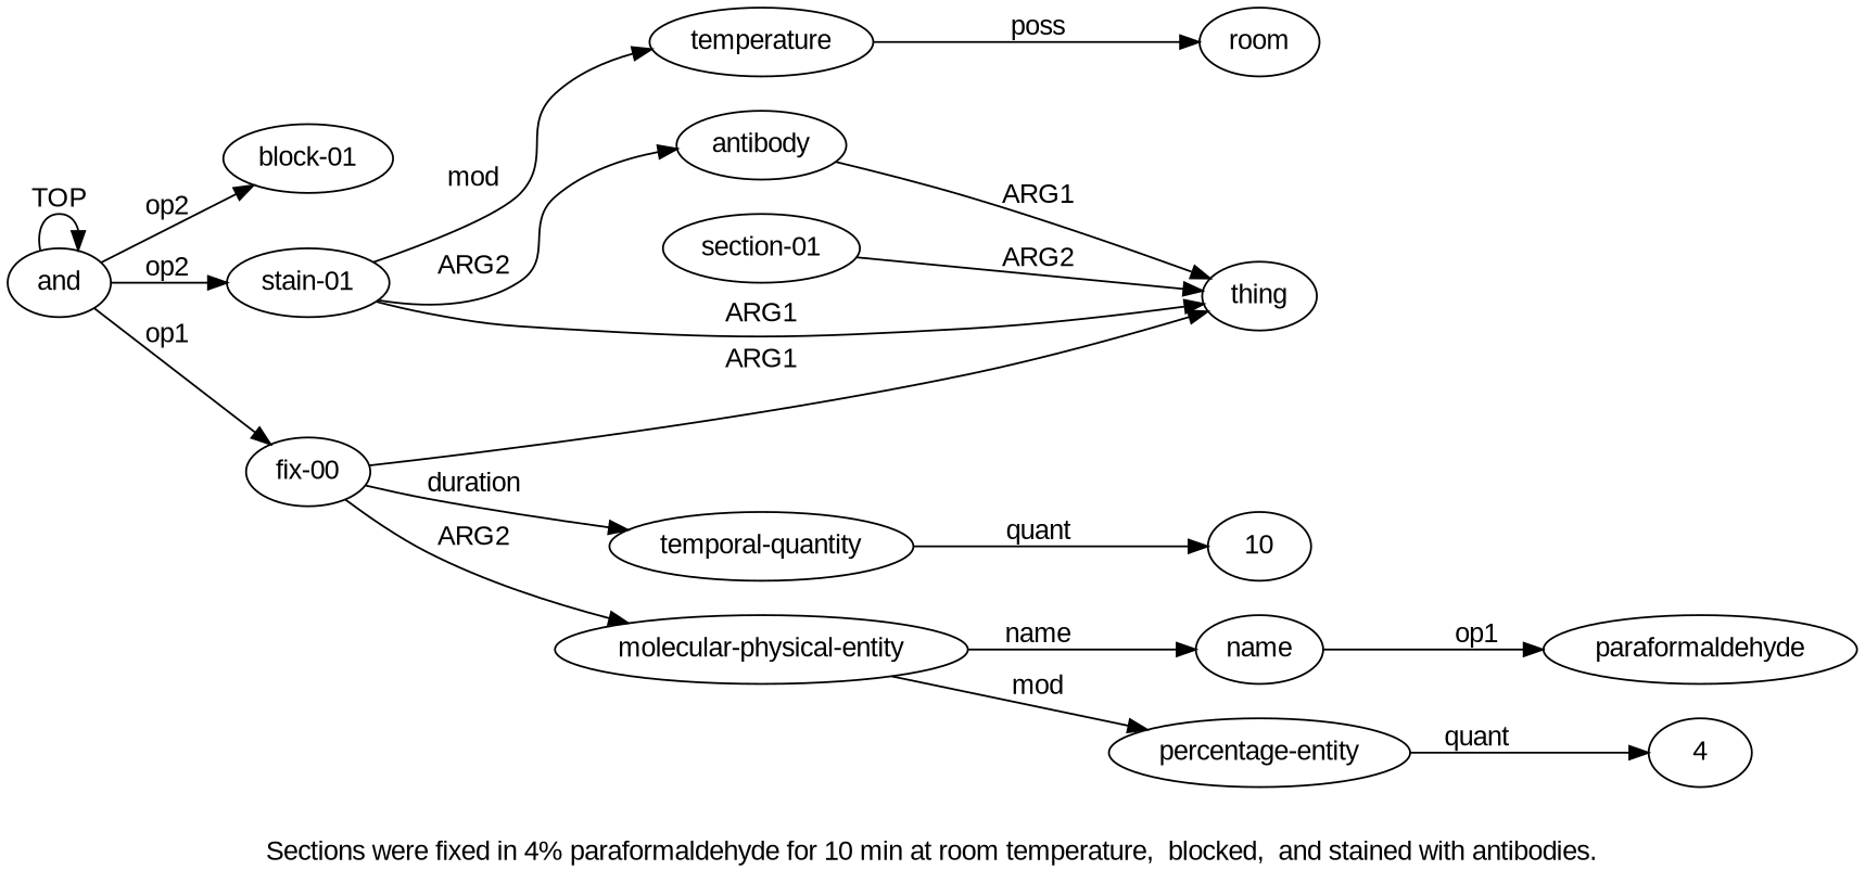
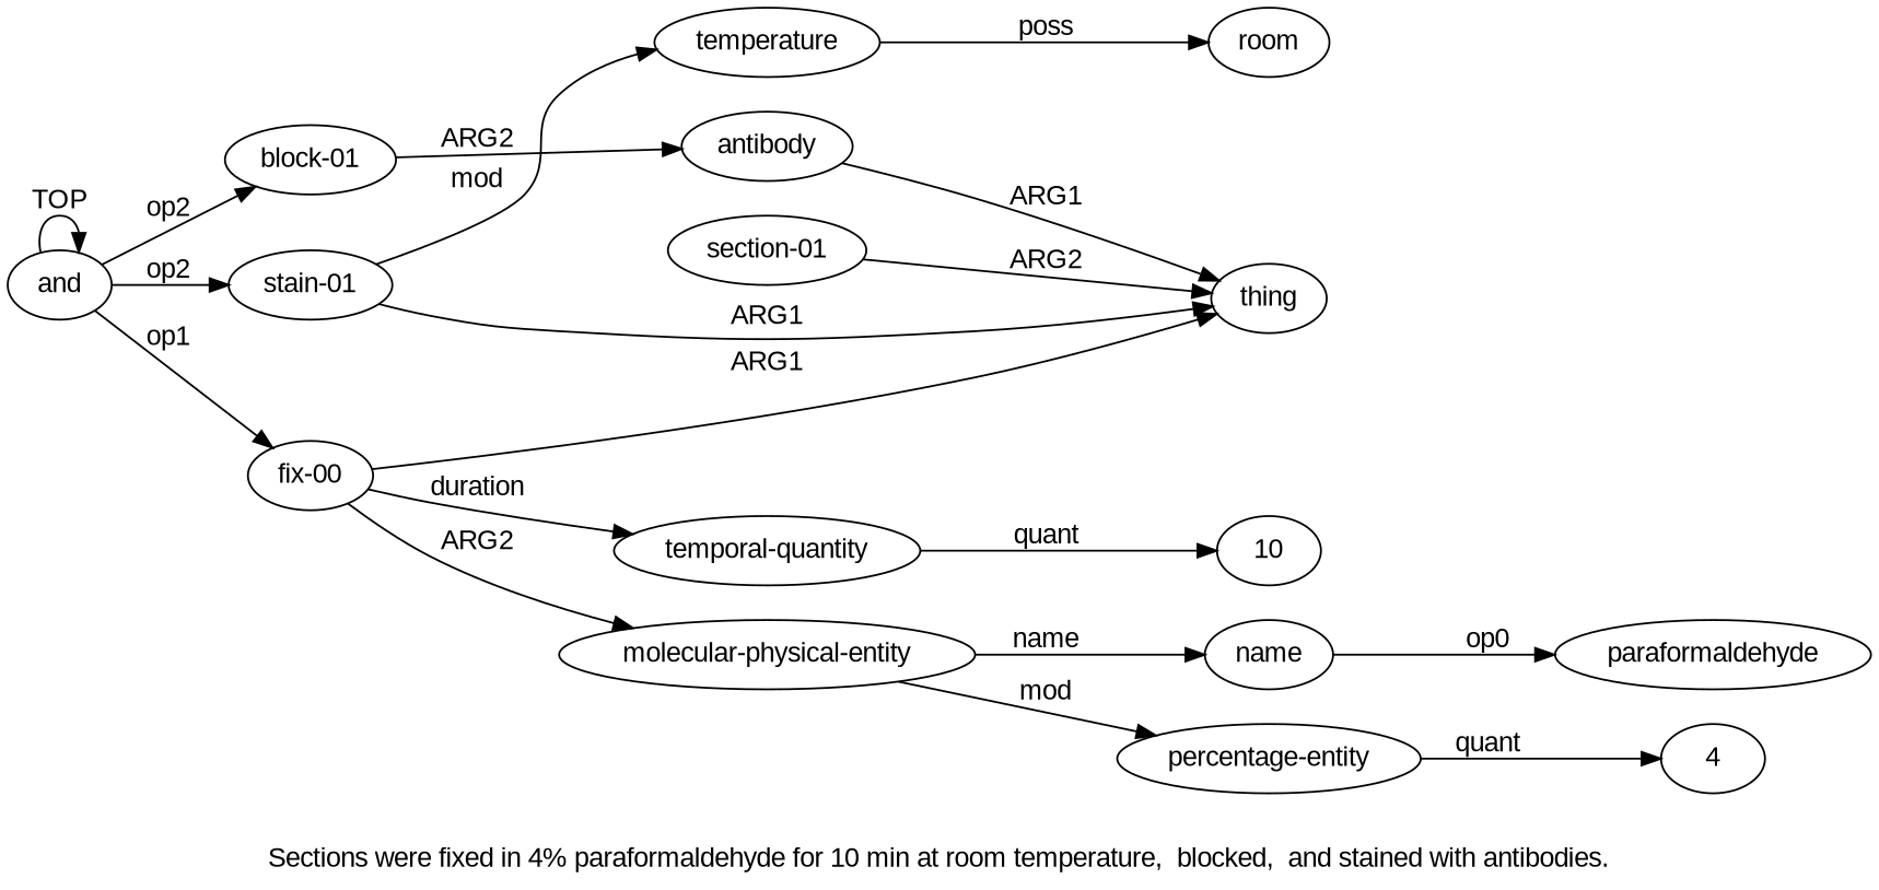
  digraph {
    fontname="Liberation Sans"
    label="Sections were fixed in 4% paraformaldehyde for 10 min at room temperature,  blocked,  and stained with antibodies."
    rankdir=LR
    node [color=black fontname="Liberation Sans" gold_ind=-1 test_ind=-1]
    edge [color=black fontname="Liberation Sans" gold_label=ARG1 test_label=ARG1]
    n1 [gold_ind=11 gold_label="block-01" label="block-01" test_ind=11 test_label="block-01"]
    n2 [gold_ind=2 gold_label=thing label=thing test_ind=2 test_label=thing]
    n3 [gold_ind=10 gold_label=room label=room test_ind=10 test_label=room]
    n4 [gold_ind=13 gold_label=antibody label=antibody test_ind=13 test_label=antibody]
    n5 [gold_ind=12 gold_label="stain-01" label="stain-01" test_ind=12 test_label="stain-01"]
    n6 [gold_ind=9 gold_label=temperature label=temperature test_ind=9 test_label=temperature]
    n7 [gold_label=4 label=4 test_label=4]
    n8 [gold_ind=1 gold_label="fix-00" label="fix-00" test_ind=1 test_label="fix-00"]
    n9 [gold_ind=4 gold_label="molecular-physical-entity" label="molecular-physical-entity" test_ind=4 test_label="molecular-physical-entity"]
    n10 [gold_ind=7 gold_label="temporal-quantity" label="temporal-quantity" test_ind=7 test_label="temporal-quantity"]
    n11 [gold_ind=5 gold_label=name label=name test_ind=5 test_label=name]
    n12 [gold_ind=6 gold_label="percentage-entity" label="percentage-entity" test_ind=6 test_label="percentage-entity"]
    n13 [gold_label=10 label=10 test_label=10]
    n14 [gold_label=paraformaldehyde label=paraformaldehyde test_label=paraformaldehyde]
    n15 [gold_ind=0 gold_label=and label=and test_ind=0 test_label=and]
    n16 [gold_ind=3 gold_label="section-01" label="section-01" test_ind=3 test_label="section-01"]
    n4 -> n2 [label=ARG1]
    n5 -> n2 [label=ARG1]
-   n5 -> n4 [gold_label=ARG2 label=ARG2 test_label=ARG2]
+   n1 -> n4 [gold_label=ARG2 label=ARG2 test_label=ARG2]
    n5 -> n6 [gold_label=mod label=mod test_label=mod]
    n6 -> n3 [gold_label=poss label=poss test_label=poss]
    n8 -> n2 [label=ARG1]
    n8 -> n9 [gold_label=ARG2 label=ARG2 test_label=ARG2]
    n8 -> n10 [gold_label=duration label=duration test_label=duration]
    n9 -> n11 [gold_label=name label=name test_label=name]
    n9 -> n12 [gold_label=mod label=mod test_label=mod]
    n10 -> n13 [gold_label=quant label=quant test_label=quant]
-   n11 -> n14 [gold_label=op1 label=op1 test_label=op1]
+   n11 -> n14 [gold_label=op1 label=op0 test_label=op1]
    n12 -> n7 [gold_label=value label=quant test_label=value]
    n15 -> n1 [gold_label=op2 label=op2 test_label=op2]
    n15 -> n5 [gold_label=op2 label=op2 test_label=op2]
    n15 -> n8 [gold_label=op1 label=op1 test_label=op1]
    n15 -> n15 [gold_label=TOP label=TOP test_label=TOP]
    n16 -> n2 [gold_label=ARG2 label=ARG2 test_label=ARG2]
  }
